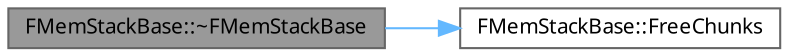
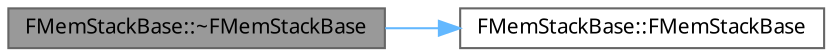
  digraph {
    rankdir=LR
    fontname="Noto Sans"
    node [fontname="Noto Sans" fontsize=10 shape=box style=filled]
    n1 [color=gray40 fillcolor=grey60 fontcolor=black height=0.2 label="FMemStackBase::~FMemStackBase" width=0.4]
-   n2 [color=grey40 fillcolor=white height=0.2 label="FMemStackBase::FreeChunks" width=0.4]
+   n2 [color=grey40 fillcolor=white height=0.2 label="FMemStackBase::FMemStackBase" width=0.4]
    n1 -> n2 [color=steelblue1 fontname="Noto Sans" fontsize=10 labelfontname=Helvetica labelfontsize=10 style=solid]
  }
